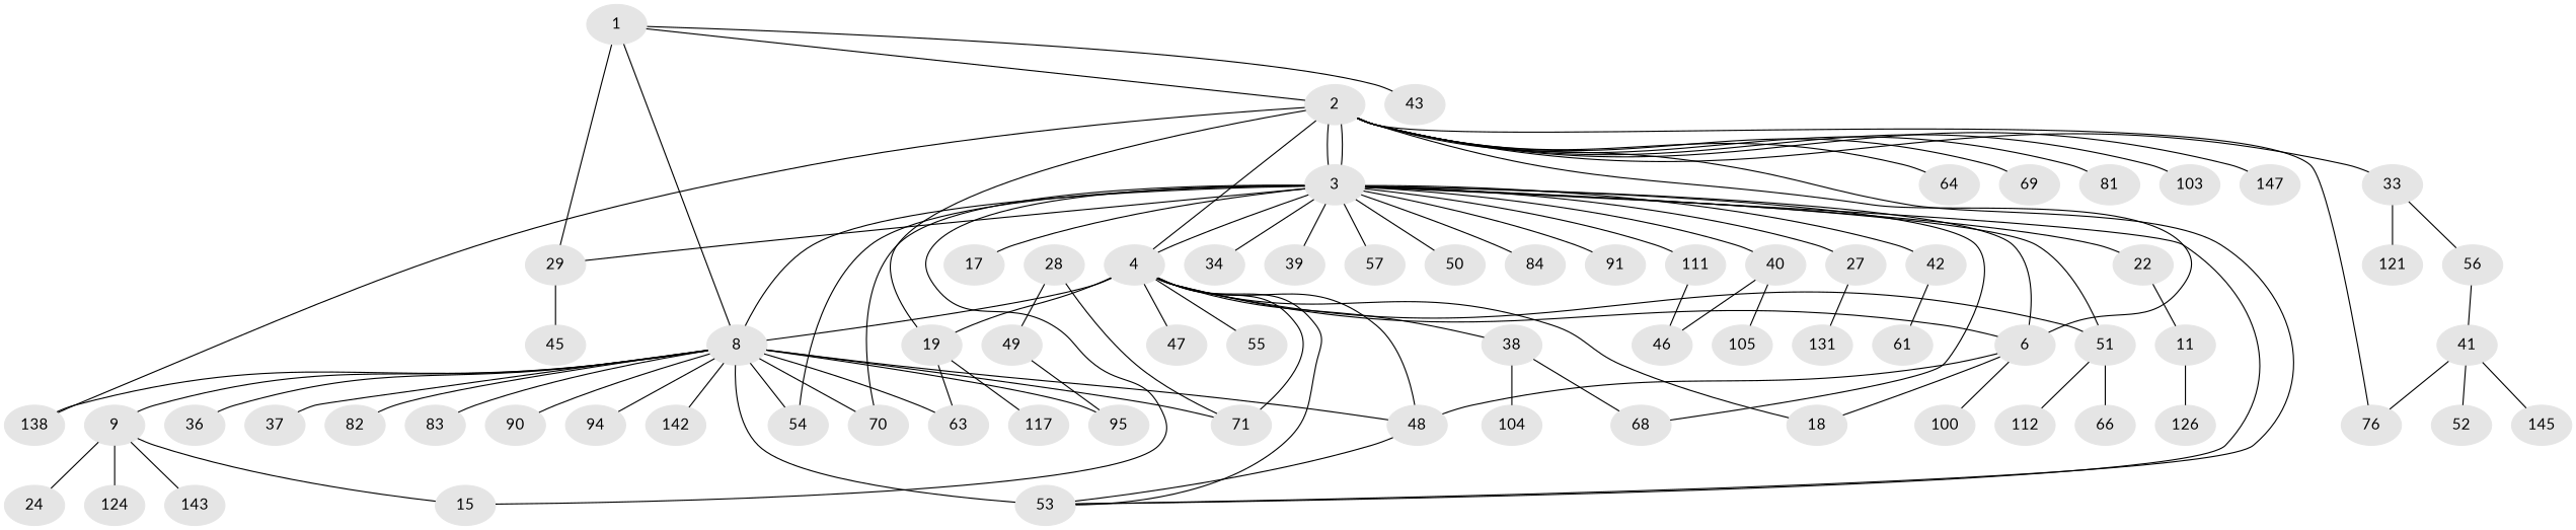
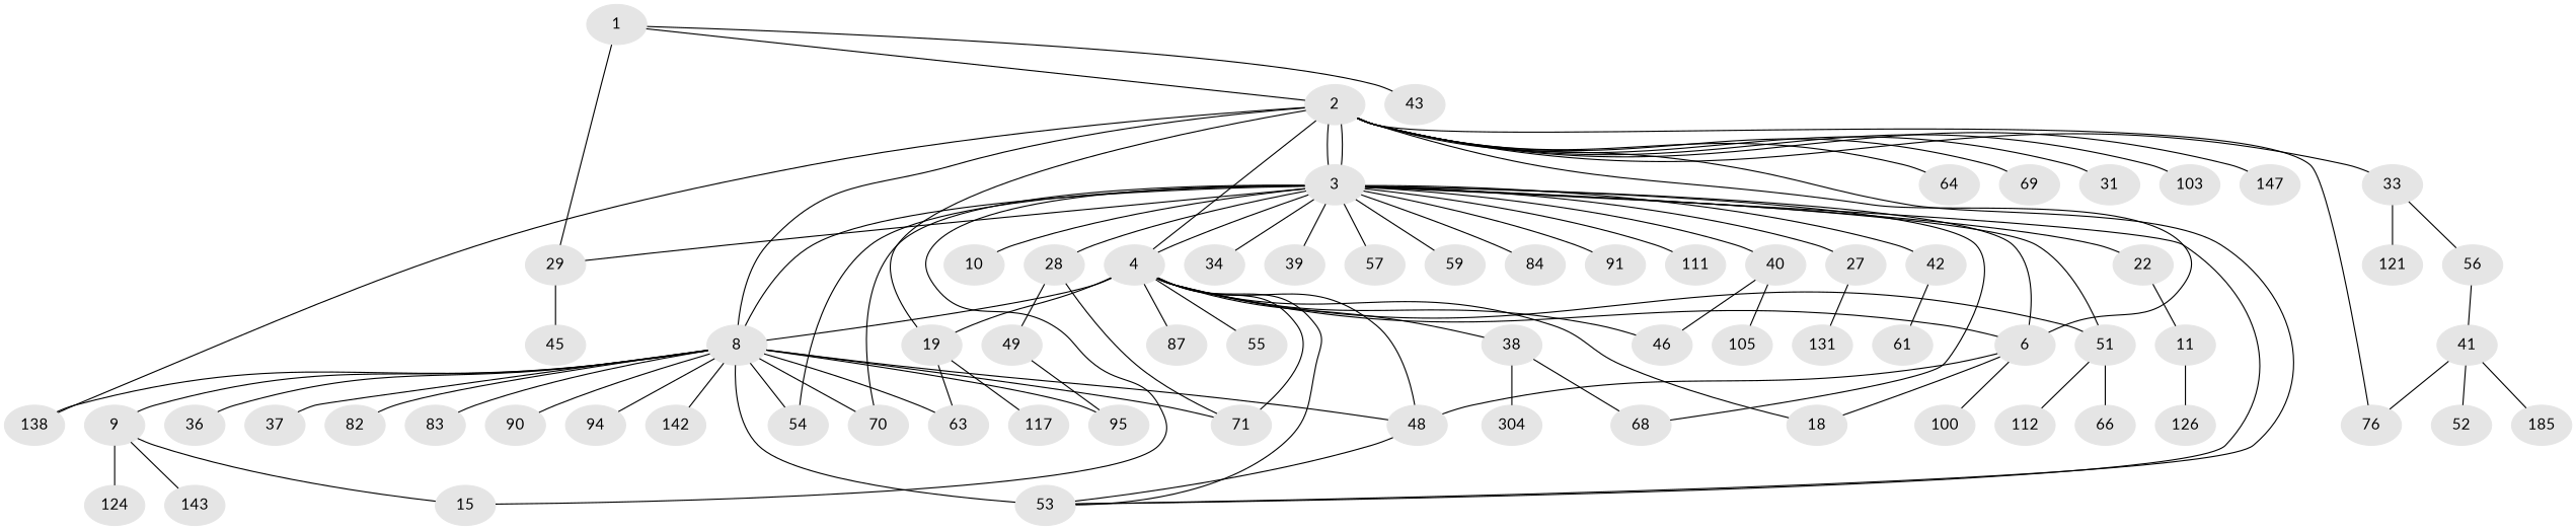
  graph {
    fontname=Lato
    node [color=gray90 fontname=Lato style=filled]
    edge [fontname=Lato]
    1 [super="+30+136"]
    2 [super="+13+14+128"]
    29
    43
    3 [super="+10+5+23+44+7"]
    4 [super="+58+80+116+125+144+132+108+75+78+74"]
    6 [super="+65"]
    8 [super="+101+62+89+88+35+79+20+31"]
    19 [super="+50"]
    33
    53 [super="+67+110+92"]
    64
    69
    76 [super="+106"]
-   81
+   81 [label=31]
    103
    138
    147
    45
    15 [super="+26"]
-   17
+   17 [label=10]
    22
    27
    28
    34
    39
    40
    42
    51 [super="+85+72"]
    54
    57
-   59 [super="+137" label=50]
+   59 [super="+137"]
    68 [super="+109"]
    70 [super="+113"]
    84
    91
    111
    18
    38
    46
-   47
+   47 [label=87]
    48 [super="+141+86"]
    55
    71 [super="+122"]
    100
    9 [super="+25"]
    36
    37
    63
    82
    83 [super="+115"]
    90
    94
    95
    142
    117
    56
    121
    11
    126
    131
    49
    105
    61
    66
    112
-   104
+   104 [label=304]
    41
    52
-   145
-   24
+   145 [label=185]
    124
    143
    1 -- 2
    1 -- 29
    1 -- 43
    2 -- 3 [weight=3]
    2 -- 3
    2 -- 4 [weight=2]
    2 -- 6
-   1 -- 8 [weight=3]
+   2 -- 8 [weight=3]
    2 -- 19 [weight=2]
    2 -- 33 [weight=2]
    2 -- 53
    2 -- 64
    2 -- 69
    2 -- 76
    2 -- 81
    2 -- 103
    2 -- 138
    2 -- 147
    29 -- 45
    3 -- 29
    3 -- 4 [weight=2]
    3 -- 6
    3 -- 8 [weight=5]
    3 -- 53
    3 -- 15
    3 -- 17
    3 -- 22 [weight=3]
    3 -- 27
+   3 -- 28
    3 -- 34
    3 -- 39
    3 -- 40
    3 -- 42
    3 -- 51
    3 -- 54
    3 -- 57
    3 -- 59
    3 -- 68
    3 -- 70
    3 -- 84
    3 -- 91
    3 -- 111
    4 -- 6
    4 -- 8
    4 -- 19
    4 -- 53
    4 -- 51 [weight=2]
    4 -- 18
    4 -- 38
-   111 -- 46
+   4 -- 46
    4 -- 47
    4 -- 48
    4 -- 55
    4 -- 71
    6 -- 18
    6 -- 48
    6 -- 100
    8 -- 53 [weight=4]
    8 -- 138
    8 -- 54
    8 -- 70
    8 -- 48 [weight=2]
    8 -- 71
    8 -- 9
    8 -- 36
    8 -- 37
    8 -- 63
    8 -- 82
    8 -- 83
    8 -- 90
    8 -- 94
    8 -- 95
    8 -- 142
    19 -- 63
    19 -- 117
    33 -- 56
    33 -- 121
    22 -- 11
    27 -- 131
    28 -- 71
    28 -- 49
    40 -- 46
    40 -- 105
    42 -- 61
    51 -- 66
    51 -- 112
    38 -- 68
    38 -- 104
    48 -- 53
    9 -- 15
-   9 -- 24
    9 -- 124
    9 -- 143
    56 -- 41
    11 -- 126
    49 -- 95
    41 -- 76
    41 -- 52
    41 -- 145
  }
